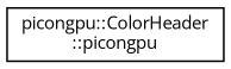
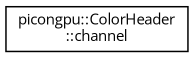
  digraph {
    rankdir=LR
    fontname="Open Sans"
-   n1 [color=black fillcolor=white fontname="Open Sans" fontsize=10 height=0.2 label="picongpu::ColorHeader\l::picongpu" shape=record style=filled width=0.4]
+   n1 [color=black fillcolor=white fontname="Open Sans" fontsize=10 height=0.2 label="picongpu::ColorHeader\l::channel" shape=record style=filled width=0.4]
  }
